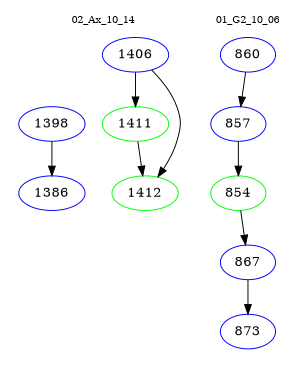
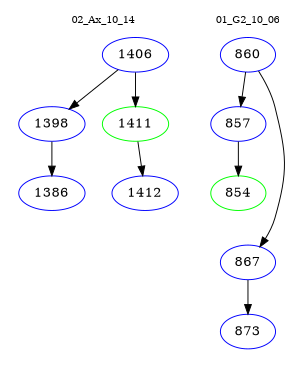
  digraph {
    node [color=blue]
    edge [color=black]
    n1 [label=1406]
    n2 [label=1398]
    n3 [color=green label=1411]
    n4 [label=1386]
-   n5 [color=green label=1412]
+   n5 [label=1412]
    n6 [label=860]
    n7 [label=857]
    n8 [label=867]
    n9 [color=green label=854]
    n10 [label=873]
    subgraph cluster_1 {
      color=white
      fontsize=10
      label="02_Ax_10_14"
      n1
      n2
      n3
      n4
      n5
    }
    subgraph cluster_2 {
      color=white
      fontsize=10
      label="01_G2_10_06"
      n6
      n7
      n8
      n9
      n10
    }
-   n1 -> n5
+   n1 -> n2
    n1 -> n3
    n2 -> n4
    n3 -> n5
    n6 -> n7
-   n9 -> n8
+   n6 -> n8
    n7 -> n9
    n8 -> n10
  }
